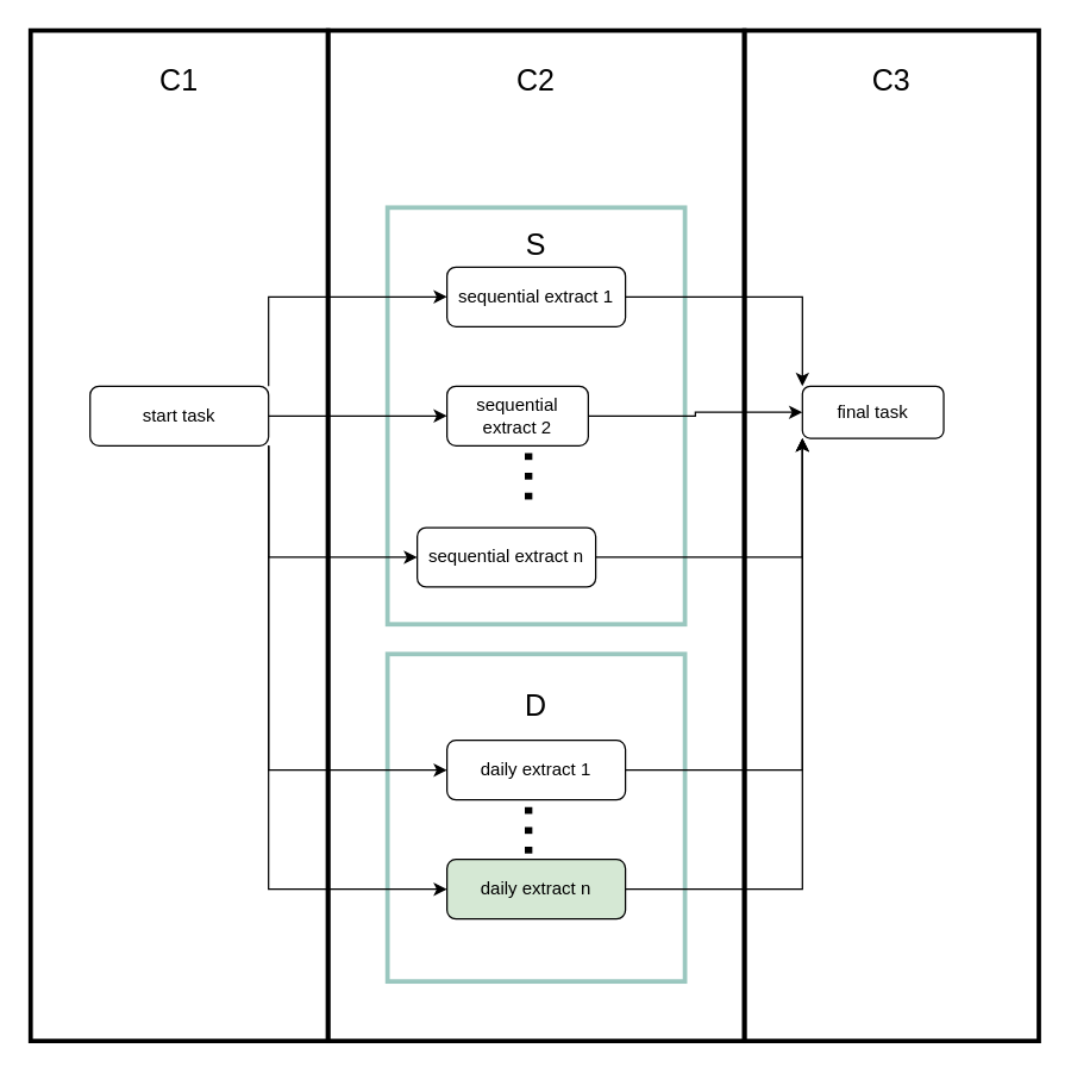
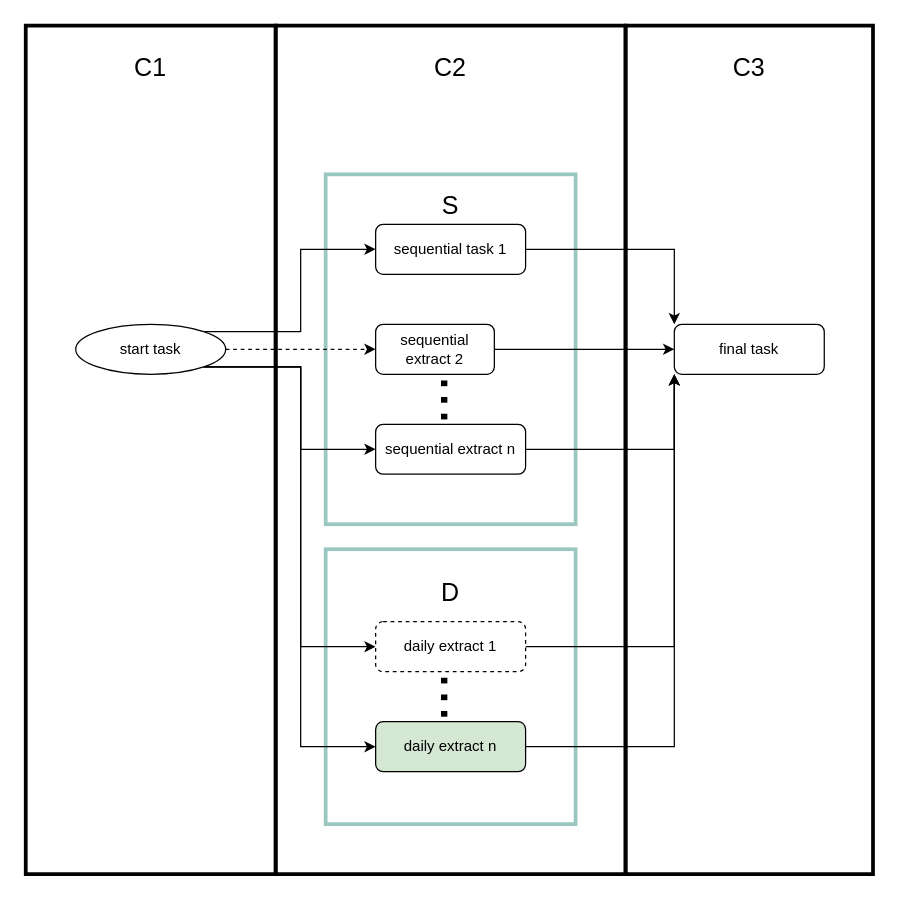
  <mxCell id="0" />
  <mxCell id="1" parent="0" />
  <mxCell id="2" value="" style="rounded=0;whiteSpace=wrap;html=1;fontSize=48;fillColor=none;strokeWidth=3;perimeterSpacing=2;strokeColor=#9AC7BF;" vertex="1" parent="1"><mxGeometry x="260" y="439" width="200" height="220" as="geometry" /></mxCell>
  <mxCell id="3" value="" style="rounded=0;whiteSpace=wrap;html=1;fontSize=48;fillColor=none;strokeWidth=3;perimeterSpacing=2;" parent="1" vertex="1"><mxGeometry x="220" y="20" width="280" height="679" as="geometry" /></mxCell>
  <mxCell id="4" value="" style="rounded=0;whiteSpace=wrap;html=1;fontSize=48;fillColor=none;strokeWidth=3;perimeterSpacing=2;strokeColor=#9AC7BF;" vertex="1" parent="1"><mxGeometry x="260" y="139" width="200" height="280" as="geometry" /></mxCell>
  <mxCell id="5" value="" style="rounded=0;whiteSpace=wrap;html=1;fontSize=48;fillColor=none;strokeWidth=3;perimeterSpacing=2;" parent="1" vertex="1"><mxGeometry y="20" width="200" height="679" as="geometry" x="20" /></mxCell>
  <mxCell id="6" value="" style="rounded=0;whiteSpace=wrap;html=1;fontSize=48;fillColor=none;strokeWidth=3;perimeterSpacing=2;" parent="1" vertex="1"><mxGeometry x="500" y="20" width="198" height="679" as="geometry" /></mxCell>
  <mxCell id="7" style="edgeStyle=orthogonalEdgeStyle;rounded=0;orthogonalLoop=1;jettySize=auto;html=1;exitX=1;exitY=0;exitDx=0;exitDy=0;entryX=0;entryY=0.5;entryDx=0;entryDy=0;" parent="1" source="12" target="14" edge="1"><mxGeometry relative="1" as="geometry" /></mxCell>
- <mxCell id="8" style="edgeStyle=orthogonalEdgeStyle;rounded=0;orthogonalLoop=1;jettySize=auto;html=1;exitX=1;exitY=0.5;exitDx=0;exitDy=0;entryX=0;entryY=0.5;entryDx=0;entryDy=0;" parent="1" source="12" target="16" edge="1"><mxGeometry relative="1" as="geometry" /></mxCell>
+ <mxCell id="8" style="edgeStyle=orthogonalEdgeStyle;rounded=0;orthogonalLoop=1;jettySize=auto;html=1;exitX=1;exitY=0.5;exitDx=0;exitDy=0;entryX=0;entryY=0.5;entryDx=0;entryDy=0;dashed=1;" parent="1" source="12" target="16" edge="1"><mxGeometry relative="1" as="geometry" /></mxCell>
  <mxCell id="9" style="edgeStyle=orthogonalEdgeStyle;rounded=0;orthogonalLoop=1;jettySize=auto;html=1;exitX=1;exitY=1;exitDx=0;exitDy=0;entryX=0;entryY=0.5;entryDx=0;entryDy=0;" parent="1" source="12" target="18" edge="1"><mxGeometry relative="1" as="geometry" /></mxCell>
  <mxCell id="10" style="edgeStyle=orthogonalEdgeStyle;rounded=0;orthogonalLoop=1;jettySize=auto;html=1;exitX=1;exitY=1;exitDx=0;exitDy=0;entryX=0;entryY=0.5;entryDx=0;entryDy=0;" edge="1" parent="1" source="12" target="26"><mxGeometry relative="1" as="geometry" /></mxCell>
  <mxCell id="11" style="edgeStyle=orthogonalEdgeStyle;rounded=0;orthogonalLoop=1;jettySize=auto;html=1;exitX=1;exitY=1;exitDx=0;exitDy=0;entryX=0;entryY=0.5;entryDx=0;entryDy=0;" edge="1" parent="1" source="12" target="28"><mxGeometry relative="1" as="geometry" /></mxCell>
- <mxCell id="12" value="start task" style="rounded=1;whiteSpace=wrap;html=1;" parent="1" vertex="1"><mxGeometry x="60" y="259" width="120" height="40" as="geometry" /></mxCell>
+ <mxCell id="12" value="start task" style="ellipse;whiteSpace=wrap;html=1;" parent="1" vertex="1"><mxGeometry x="60" y="259" width="120" height="40" as="geometry" /></mxCell>
  <mxCell id="13" style="edgeStyle=orthogonalEdgeStyle;rounded=0;orthogonalLoop=1;jettySize=auto;html=1;exitX=1;exitY=0.5;exitDx=0;exitDy=0;entryX=0;entryY=0;entryDx=0;entryDy=0;fontSize=48;" parent="1" source="14" target="20" edge="1"><mxGeometry relative="1" as="geometry" /></mxCell>
- <mxCell id="14" value="sequential extract 1" style="rounded=1;whiteSpace=wrap;html=1;" parent="1" vertex="1"><mxGeometry x="300" y="179" width="120" height="40" as="geometry" /></mxCell>
+ <mxCell id="14" value="sequential task 1" style="rounded=1;whiteSpace=wrap;html=1;" parent="1" vertex="1"><mxGeometry x="300" y="179" width="120" height="40" as="geometry" /></mxCell>
  <mxCell id="15" style="edgeStyle=orthogonalEdgeStyle;rounded=0;orthogonalLoop=1;jettySize=auto;html=1;exitX=1;exitY=0.5;exitDx=0;exitDy=0;entryX=0;entryY=0.5;entryDx=0;entryDy=0;fontSize=48;" parent="1" source="16" target="20" edge="1"><mxGeometry relative="1" as="geometry" /></mxCell>
  <mxCell id="16" value="sequential extract 2" style="rounded=1;whiteSpace=wrap;html=1;" parent="1" vertex="1"><mxGeometry x="300" y="259" width="95" height="40" as="geometry" /></mxCell>
  <mxCell id="17" style="edgeStyle=orthogonalEdgeStyle;rounded=0;orthogonalLoop=1;jettySize=auto;html=1;exitX=1;exitY=0.5;exitDx=0;exitDy=0;entryX=0;entryY=1;entryDx=0;entryDy=0;fontSize=48;" parent="1" source="18" target="20" edge="1"><mxGeometry relative="1" as="geometry" /></mxCell>
- <mxCell id="18" value="sequential extract n" style="rounded=1;whiteSpace=wrap;html=1;" parent="1" vertex="1"><mxGeometry x="280" y="354" width="120" height="40" as="geometry" /></mxCell>
+ <mxCell id="18" value="sequential extract n" style="rounded=1;whiteSpace=wrap;html=1;" parent="1" vertex="1"><mxGeometry x="300" y="339" width="120" height="40" as="geometry" /></mxCell>
  <mxCell id="19" value="&lt;font style=&quot;font-size: 48px;&quot;&gt;...&lt;/font&gt;" style="text;html=1;strokeColor=none;fillColor=none;align=center;verticalAlign=middle;whiteSpace=wrap;rounded=0;rotation=90;" parent="1" vertex="1"><mxGeometry x="340" y="305" width="60" height="30" as="geometry" /></mxCell>
- <mxCell id="20" value="final task" style="rounded=1;whiteSpace=wrap;html=1;" parent="1" vertex="1"><mxGeometry x="539" y="259" width="95" height="35" as="geometry" /></mxCell>
+ <mxCell id="20" value="final task" style="rounded=1;whiteSpace=wrap;html=1;" parent="1" vertex="1"><mxGeometry x="539" y="259" width="120" height="40" as="geometry" /></mxCell>
  <mxCell id="21" value="&lt;font style=&quot;font-size: 20px;&quot;&gt;C1&lt;/font&gt;" style="text;html=1;strokeColor=none;fillColor=none;align=center;verticalAlign=middle;whiteSpace=wrap;rounded=0;fontSize=48;" parent="1" vertex="1"><mxGeometry x="90" y="29" width="60" height="30" as="geometry" /></mxCell>
  <mxCell id="22" value="&lt;font style=&quot;font-size: 20px;&quot;&gt;C2&lt;/font&gt;" style="text;html=1;strokeColor=none;fillColor=none;align=center;verticalAlign=middle;whiteSpace=wrap;rounded=0;fontSize=48;" parent="1" vertex="1"><mxGeometry x="330" y="29" width="60" height="30" as="geometry" /></mxCell>
  <mxCell id="23" value="&lt;font style=&quot;font-size: 20px;&quot;&gt;C3&lt;br&gt;&lt;/font&gt;" style="text;html=1;strokeColor=none;fillColor=none;align=center;verticalAlign=middle;whiteSpace=wrap;rounded=0;fontSize=48;" parent="1" vertex="1"><mxGeometry x="569" y="29" width="60" height="30" as="geometry" /></mxCell>
  <mxCell id="24" value="&lt;span style=&quot;font-size: 20px;&quot;&gt;S&lt;/span&gt;" style="text;html=1;strokeColor=none;fillColor=none;align=center;verticalAlign=middle;whiteSpace=wrap;rounded=0;fontSize=48;" vertex="1" parent="1"><mxGeometry x="330" y="139" width="60" height="30" as="geometry" /></mxCell>
  <mxCell id="25" style="edgeStyle=orthogonalEdgeStyle;rounded=0;orthogonalLoop=1;jettySize=auto;html=1;exitX=1;exitY=0.5;exitDx=0;exitDy=0;entryX=0;entryY=1;entryDx=0;entryDy=0;" edge="1" parent="1" source="26" target="20"><mxGeometry relative="1" as="geometry" /></mxCell>
- <mxCell id="26" value="daily extract 1" style="rounded=1;whiteSpace=wrap;html=1;" vertex="1" parent="1"><mxGeometry x="300" y="497" width="120" height="40" as="geometry" /></mxCell>
+ <mxCell id="26" value="daily extract 1" style="rounded=1;whiteSpace=wrap;html=1;dashed=1;" vertex="1" parent="1"><mxGeometry x="300" y="497" width="120" height="40" as="geometry" /></mxCell>
  <mxCell id="27" style="edgeStyle=orthogonalEdgeStyle;rounded=0;orthogonalLoop=1;jettySize=auto;html=1;exitX=1;exitY=0.5;exitDx=0;exitDy=0;entryX=0;entryY=1;entryDx=0;entryDy=0;" edge="1" parent="1" source="28" target="20"><mxGeometry relative="1" as="geometry" /></mxCell>
  <mxCell id="28" value="daily extract n" style="rounded=1;whiteSpace=wrap;html=1;fillColor=#d5e8d4;" vertex="1" parent="1"><mxGeometry x="300" y="577" width="120" height="40" as="geometry" /></mxCell>
  <mxCell id="29" value="&lt;font style=&quot;font-size: 48px;&quot;&gt;...&lt;/font&gt;" style="text;html=1;strokeColor=none;fillColor=none;align=center;verticalAlign=middle;whiteSpace=wrap;rounded=0;rotation=90;" vertex="1" parent="1"><mxGeometry x="340" y="543" width="60" height="30" as="geometry" /></mxCell>
  <mxCell id="30" value="&lt;span style=&quot;font-size: 20px;&quot;&gt;D&lt;/span&gt;" style="text;html=1;strokeColor=none;fillColor=none;align=center;verticalAlign=middle;whiteSpace=wrap;rounded=0;fontSize=48;" vertex="1" parent="1"><mxGeometry x="330" y="449" width="60" height="30" as="geometry" /></mxCell>
